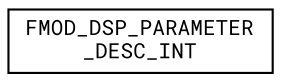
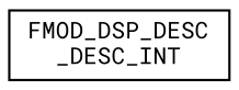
  digraph {
    rankdir=LR
    fontname="Roboto Mono"
-   n1 [color=black fillcolor=white fontname="Roboto Mono" fontsize=10 height=0.2 label="FMOD_DSP_PARAMETER\l_DESC_INT" shape=record style=filled width=0.4]
+   n1 [color=black fillcolor=white fontname="Roboto Mono" fontsize=10 height=0.2 label="FMOD_DSP_DESC\l_DESC_INT" shape=record style=filled width=0.4]
  }
